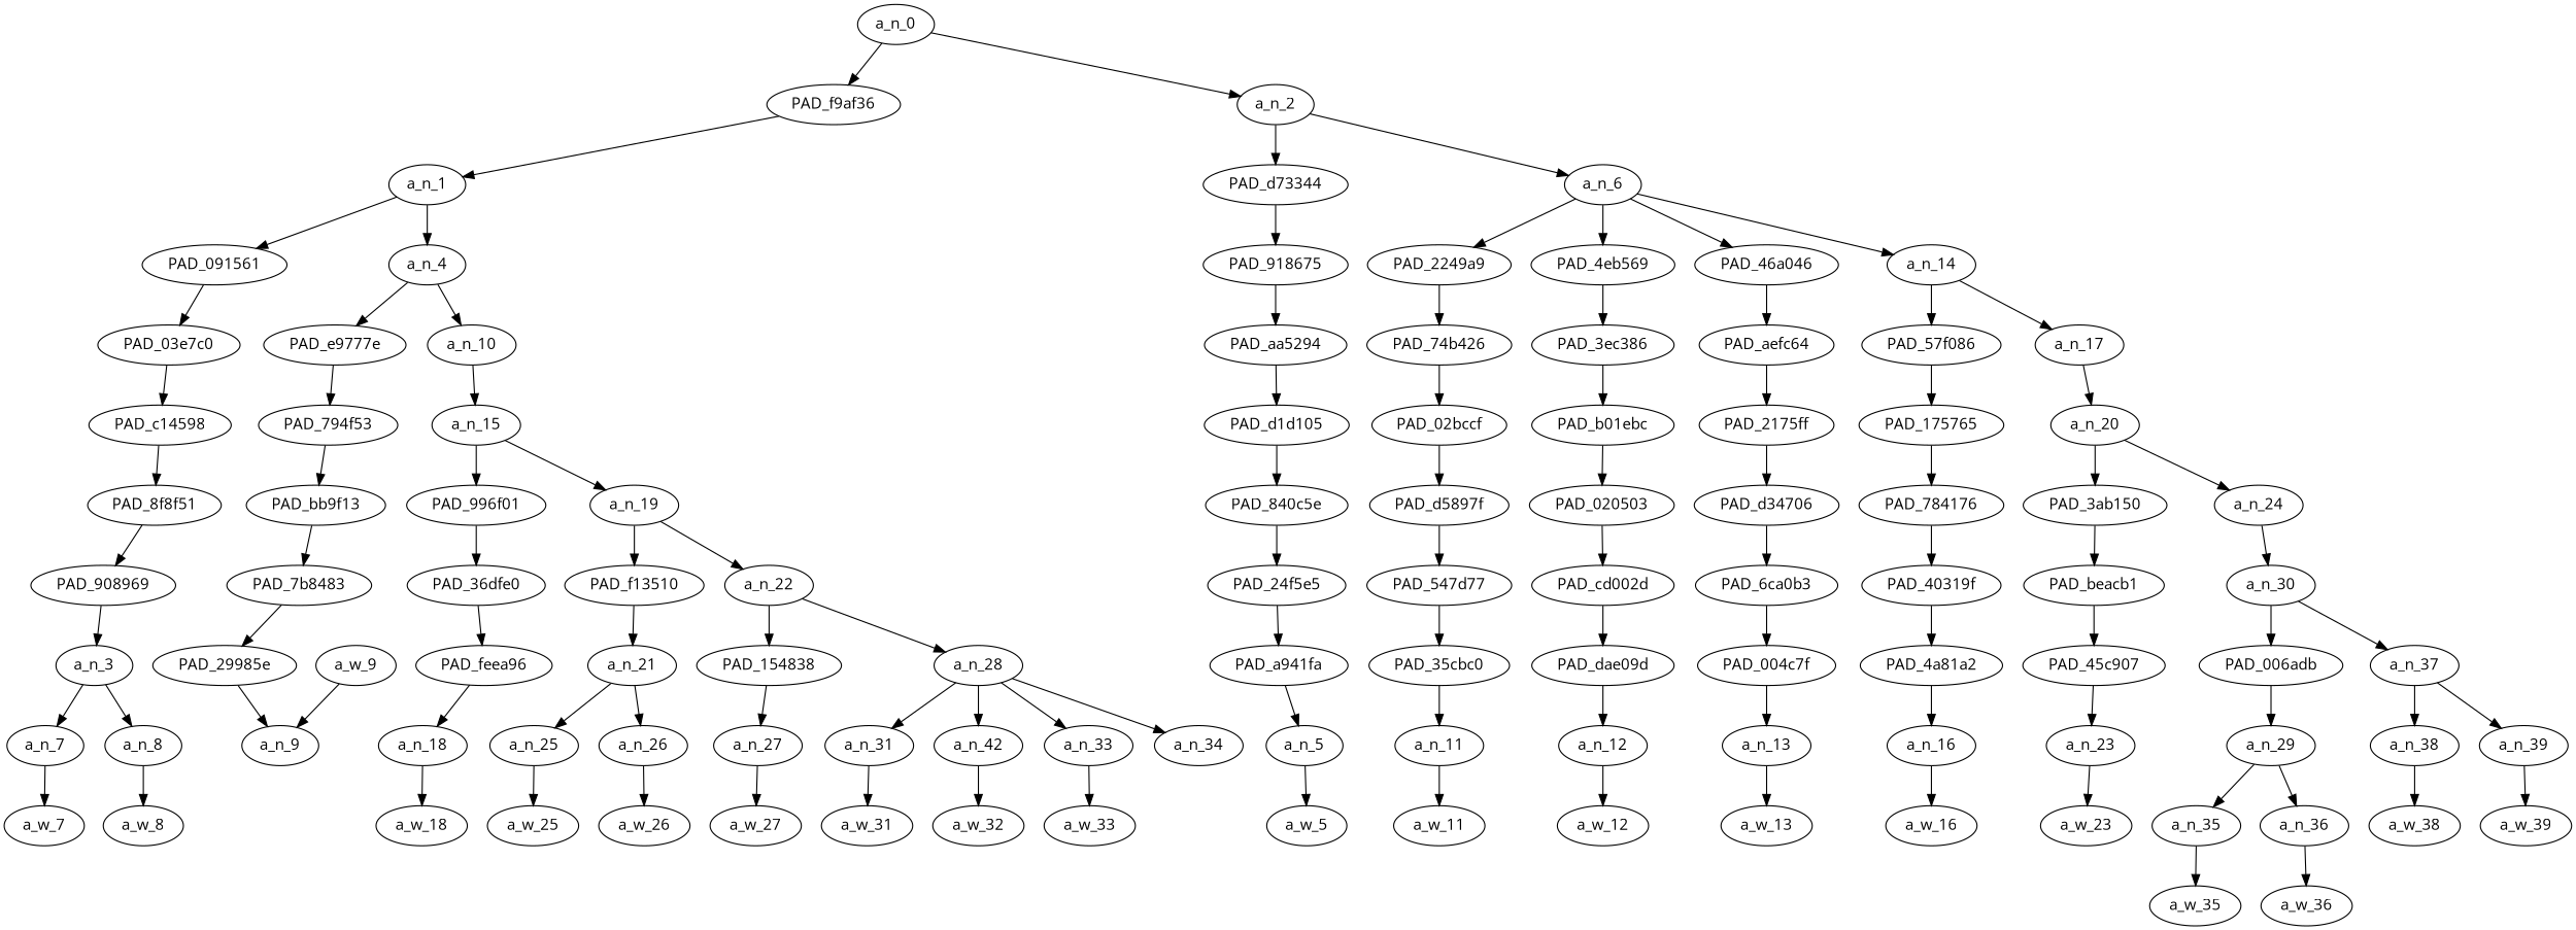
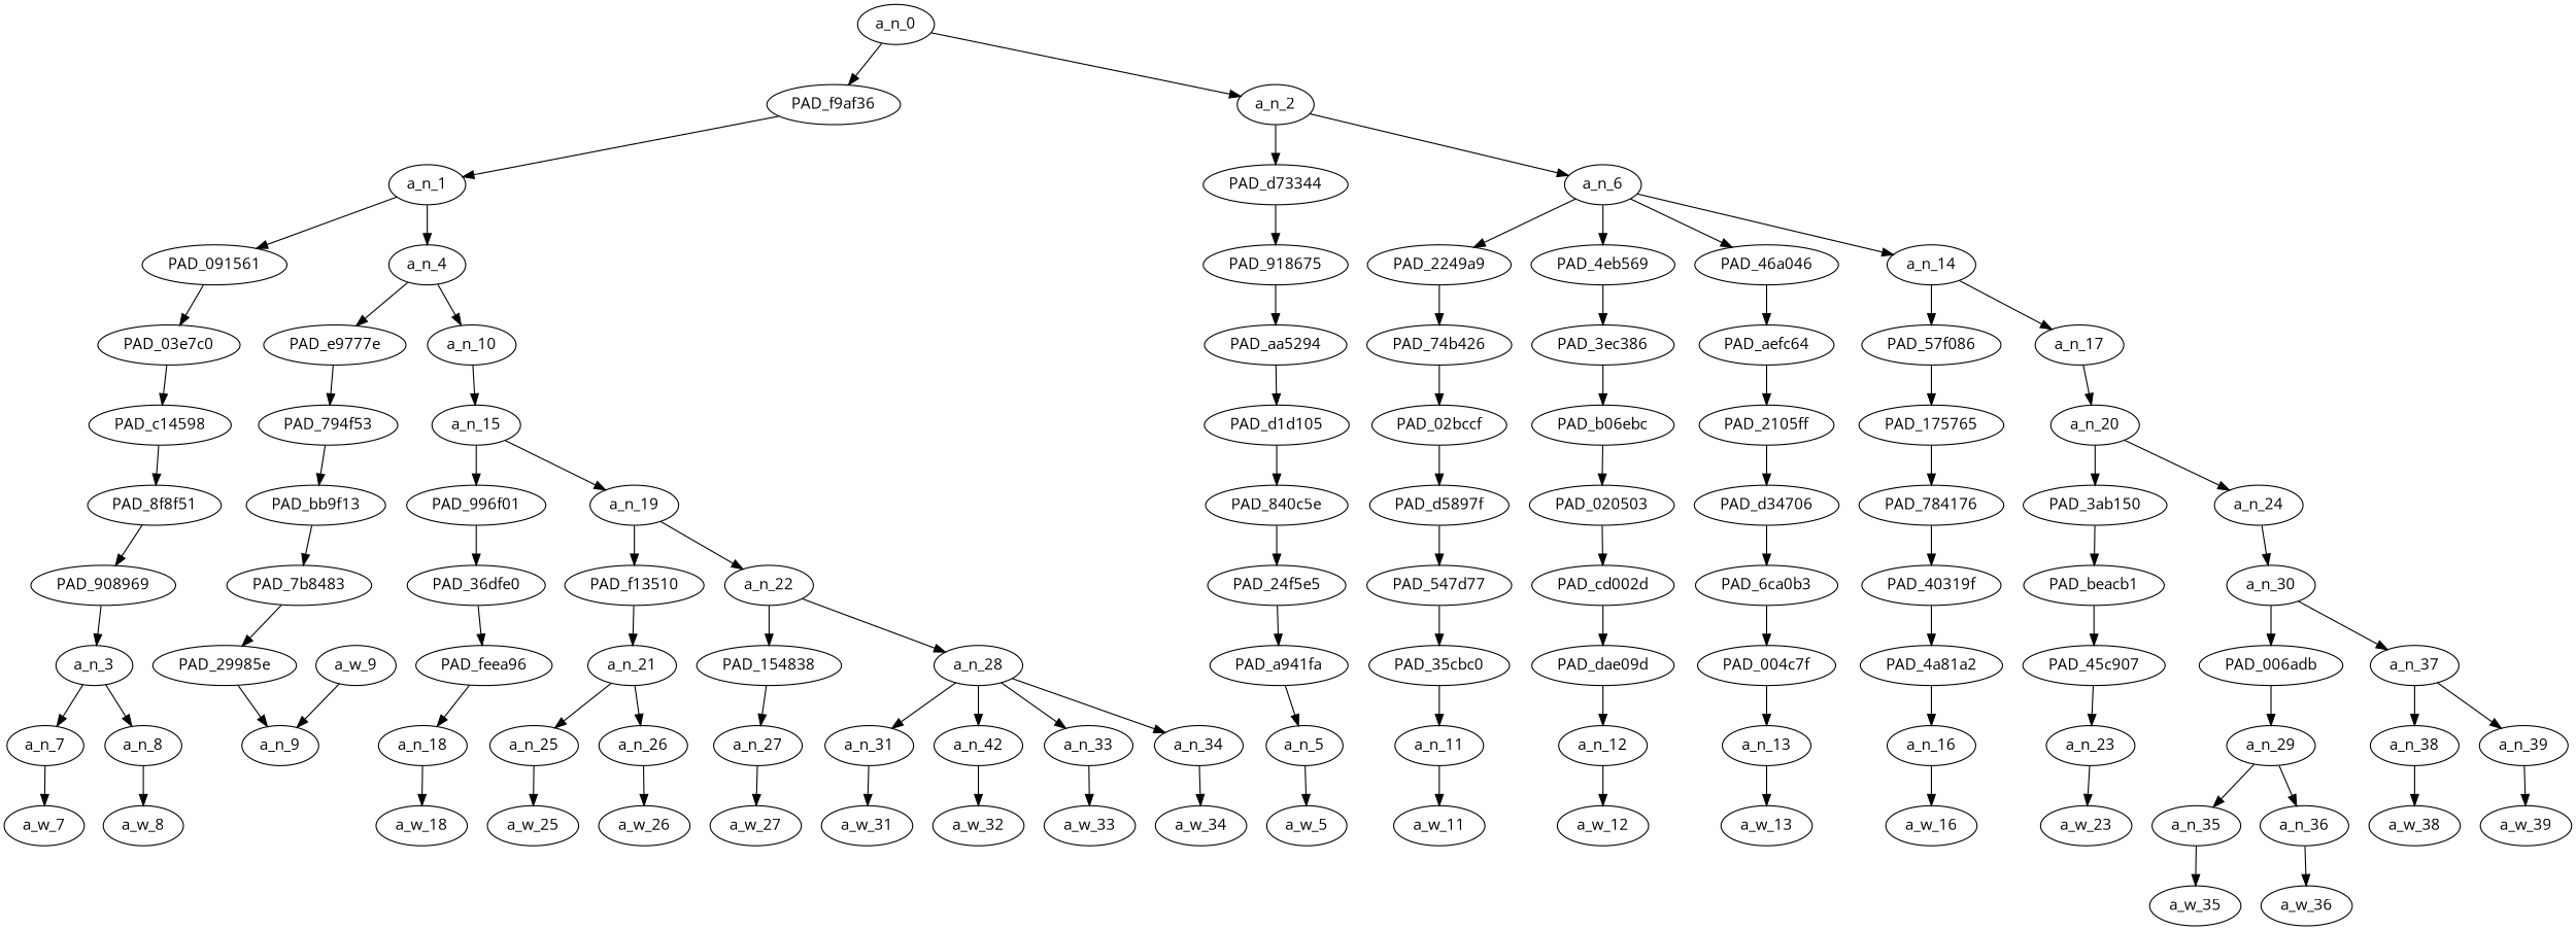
  strict digraph {
    fontname="Open Sans"
    node [div_dir=-1 fontname="Open Sans" index=0 level=1 text_span="[11]" value=0.02148446]
    edge [fontname="Open Sans"]
    a_n_0 [level=10 text_span="[0, 1, 2, 3, 4, 5, 6, 7, 8, 9, 10, 11, 12, 13, 14, 15, 16, 17, 18, 19, 20]" value=1.00000001]
    PAD_f9af36 [level=9 text_span="[0, 1, 2, 3, 4, 5, 6, 7, 8, 9, 10]" value=0.32409931]
    a_n_2 [index=1 level=9 text_span="[11, 12, 13, 14, 15, 16, 17, 18, 19, 20]" value=0.67584009]
    a_n_1 [level=8 text_span="[0, 1, 2, 3, 4, 5, 6, 7, 8, 9, 10]" value=0.32409931]
    PAD_d73344 [index=1 level=8]
    a_n_6 [index=2 level=8 text_span="[12, 13, 14, 15, 16, 17, 18, 19, 20]" value=0.65431221]
    PAD_091561 [level=7 text_span="[0, 1]" value=0.07842883]
    a_n_4 [index=1 level=7 text_span="[2, 3, 4, 5, 6, 7, 8, 9, 10]" value=0.24562810]
    PAD_918675 [index=2 level=7]
    PAD_2249a9 [div_dir=1 index=3 level=7 text_span="[12]" value=0.02434682]
    PAD_4eb569 [index=4 level=7 text_span="[13]" value=0.02365617]
    PAD_46a046 [div_dir=1 index=5 level=7 text_span="[14]" value=0.01989279]
    a_n_14 [index=6 level=7 text_span="[15, 16, 17, 18, 19, 20]" value=0.58637691]
    PAD_03e7c0 [level=6 text_span="[0, 1]" value=0.07842883]
    PAD_e9777e [div_dir=1 index=1 level=6 text_span="[2]" value=0.01917744]
    a_n_10 [index=2 level=6 text_span="[3, 4, 5, 6, 7, 8, 9, 10]" value=0.22643752]
    PAD_c14598 [level=5 text_span="[0, 1]" value=0.07842883]
    PAD_794f53 [div_dir=1 index=1 level=5 text_span="[2]" value=0.01917744]
    a_n_15 [index=2 level=5 text_span="[3, 4, 5, 6, 7, 8, 9, 10]" value=0.22641527]
    PAD_8f8f51 [level=4 text_span="[0, 1]" value=0.07842883]
    PAD_908969 [level=3 text_span="[0, 1]" value=0.07842883]
    a_n_3 [level=2 text_span="[0, 1]" value=0.07842883]
    a_n_7 [text_span="[0]" value=0.03893470]
    a_n_8 [index=1 text_span="[1]" value=0.03942607]
    a_w_7 [div_dir=0 level=0 text_span="[0]" value=lol]
    a_w_8 [div_dir=0 index=1 level=0 text_span="[1]" value="<user>"]
    PAD_bb9f13 [div_dir=1 index=1 level=4 text_span="[2]" value=0.01917744]
    PAD_996f01 [index=2 level=4 text_span="[3]" value=0.02010948]
    a_n_19 [index=3 level=4 text_span="[4, 5, 6, 7, 8, 9, 10]" value=0.20628354]
    PAD_7b8483 [div_dir=1 index=1 level=3 text_span="[2]" value=0.01917744]
    PAD_29985e [div_dir=1 index=1 level=2 text_span="[2]" value=0.01917744]
    a_n_9 [div_dir=1 index=2 text_span="[2]" value=0.01917744]
    a_w_9 [div_dir=0 index=2 level=0 text_span="[2]" value=what]
    PAD_36dfe0 [index=2 level=3 text_span="[3]" value=0.02010948]
    PAD_f13510 [index=3 level=3 text_span="[4, 5]" value=0.04757723]
    a_n_22 [index=4 level=3 text_span="[6, 7, 8, 9, 10]" value=0.15868440]
    PAD_feea96 [index=2 level=2 text_span="[3]" value=0.02010948]
    a_n_21 [index=3 level=2 text_span="[4, 5]" value=0.04757723]
    PAD_154838 [index=4 level=2 text_span="[6]" value=0.01264602]
    a_n_28 [index=5 level=2 text_span="[7, 8, 9, 10]" value=0.14603408]
    a_n_18 [index=3 text_span="[3]" value=0.02010948]
    a_w_18 [div_dir=0 index=3 level=0 text_span="[3]" value=happened]
    a_n_25 [index=4 text_span="[4]" value=0.02358767]
    a_n_26 [div_dir=1 index=5 text_span="[5]" value=0.02395520]
    a_n_27 [index=6 text_span="[6]" value=0.01264602]
    a_n_31 [index=7 text_span="[7]" value=0.01586898]
    n47 [div_dir=1 index=8 label=a_n_42 text_span="[8]" value=0.03077204]
    a_n_33 [index=9 text_span="[9]" value=0.06398957]
    a_n_34 [index=10 text_span="[10]" value=0.03540339]
    a_w_25 [div_dir=0 index=4 level=0 text_span="[4]" value=the]
    a_w_26 [div_dir=0 index=5 level=0 text_span="[5]" value=owner]
    a_w_27 [div_dir=0 index=6 level=0 text_span="[6]" value=of]
    a_w_31 [div_dir=0 index=7 level=0 text_span="[7]" value=this]
    a_w_32 [div_dir=0 index=8 level=0 text_span="[8]" value=website]
    a_w_33 [div_dir=0 index=9 level=0 text_span="[9]" value=pew]
+   a_w_34 [div_dir=0 index=10 level=0 text_span="[10]" value=tube]
    PAD_aa5294 [index=3 level=6]
    PAD_74b426 [div_dir=1 index=4 level=6 text_span="[12]" value=0.02434682]
    PAD_3ec386 [index=5 level=6 text_span="[13]" value=0.02365617]
    PAD_aefc64 [div_dir=1 index=6 level=6 text_span="[14]" value=0.01989279]
    PAD_57f086 [div_dir=1 index=7 level=6 text_span="[15]" value=0.01258297]
    a_n_17 [index=8 level=6 text_span="[16, 17, 18, 19, 20]" value=0.57372590]
    PAD_d1d105 [index=3 level=5]
    PAD_840c5e [index=4 level=4]
    PAD_24f5e5 [index=5 level=3]
    PAD_a941fa [index=6 level=2]
    a_n_5 [index=11]
    a_w_5 [div_dir=0 index=11 level=0 value=has]
    PAD_02bccf [div_dir=1 index=4 level=5 text_span="[12]" value=0.02434682]
-   PAD_b06ebc [index=5 level=5 text_span="[13]" value=0.02365617 label=PAD_b01ebc]
-   PAD_2105ff [div_dir=1 index=6 level=5 text_span="[14]" value=0.01989279 label=PAD_2175ff]
+   PAD_b06ebc [index=5 level=5 text_span="[13]" value=0.02365617]
+   PAD_2105ff [div_dir=1 index=6 level=5 text_span="[14]" value=0.01989279]
    PAD_175765 [div_dir=1 index=7 level=5 text_span="[15]" value=0.01258297]
    a_n_20 [index=8 level=5 text_span="[16, 17, 18, 19, 20]" value=0.57365155]
    PAD_d5897f [div_dir=1 index=5 level=4 text_span="[12]" value=0.02434682]
    PAD_547d77 [div_dir=1 index=6 level=3 text_span="[12]" value=0.02434682]
    PAD_35cbc0 [div_dir=1 index=7 level=2 text_span="[12]" value=0.02434682]
    a_n_11 [div_dir=1 index=12 text_span="[12]" value=0.02434682]
    a_w_11 [div_dir=0 index=12 level=0 text_span="[12]" value=banned]
    PAD_020503 [index=6 level=4 text_span="[13]" value=0.02365617]
    PAD_cd002d [index=7 level=3 text_span="[13]" value=0.02365617]
    PAD_dae09d [index=8 level=2 text_span="[13]" value=0.02365617]
    a_n_12 [index=13 text_span="[13]" value=0.02365617]
    a_w_12 [div_dir=0 index=13 level=0 text_span="[13]" value=you]
    PAD_d34706 [div_dir=1 index=7 level=4 text_span="[14]" value=0.01989279]
    PAD_6ca0b3 [div_dir=1 index=8 level=3 text_span="[14]" value=0.01989279]
    PAD_004c7f [div_dir=1 index=9 level=2 text_span="[14]" value=0.01989279]
    a_n_13 [div_dir=1 index=14 text_span="[14]" value=0.01989279]
    a_w_13 [div_dir=0 index=14 level=0 text_span="[14]" value=temporarily]
    PAD_784176 [div_dir=1 index=8 level=4 text_span="[15]" value=0.01258297]
    PAD_3ab150 [div_dir=1 index=9 level=4 text_span="[16]" value=0.03215982]
    a_n_24 [index=10 level=4 text_span="[17, 18, 19, 20]" value=0.54141737]
    PAD_40319f [div_dir=1 index=9 level=3 text_span="[15]" value=0.01258297]
    PAD_4a81a2 [div_dir=1 index=10 level=2 text_span="[15]" value=0.01258297]
    a_n_16 [div_dir=1 index=15 text_span="[15]" value=0.01258297]
    a_w_16 [div_dir=0 index=15 level=0 text_span="[15]" value=from]
    PAD_beacb1 [div_dir=1 index=10 level=3 text_span="[16]" value=0.03215982]
    a_n_30 [index=12 level=3 text_span="[19, 20]" value=0.47915336]
    PAD_45c907 [div_dir=1 index=11 level=2 text_span="[16]" value=0.03215982]
    PAD_006adb [div_dir=1 index=11 level=3 text_span="[17, 18]" value=0.06217188]
    a_n_29 [div_dir=1 index=12 level=2 text_span="[17, 18]" value=0.06217188]
    a_n_37 [index=13 level=2 text_span="[19, 20]" value=0.47897170]
    a_n_23 [div_dir=1 index=16 text_span="[16]" value=0.03215982]
    a_w_23 [div_dir=0 index=16 level=0 text_span="[16]" value=accessing]
    a_n_35 [div_dir=1 index=17 text_span="[17]" value=0.02009306]
    a_n_36 [div_dir=1 index=18 text_span="[18]" value=0.04194778]
    a_n_38 [index=19 text_span="[19]" value=0.05351966]
    a_n_39 [index=20 text_span="[20]" value=0.42527038]
    a_w_35 [div_dir=0 index=17 level=0 text_span="[17]" value=this1]
    a_w_36 [div_dir=0 index=18 level=0 text_span="[18]" value=website1]
    a_w_38 [div_dir=0 index=19 level=0 text_span="[19]" value=i]
    a_w_39 [div_dir=0 index=20 level=0 text_span="[20]" value=dindunuffin]
    a_n_0 -> PAD_f9af36
    a_n_0 -> a_n_2
    PAD_f9af36 -> a_n_1
    a_n_2 -> PAD_d73344
    a_n_2 -> a_n_6
    a_n_1 -> PAD_091561
    a_n_1 -> a_n_4
    PAD_d73344 -> PAD_918675
    a_n_6 -> PAD_2249a9
    a_n_6 -> PAD_4eb569
    a_n_6 -> PAD_46a046
    a_n_6 -> a_n_14
    PAD_091561 -> PAD_03e7c0
    a_n_4 -> PAD_e9777e
    a_n_4 -> a_n_10
    PAD_918675 -> PAD_aa5294
    PAD_2249a9 -> PAD_74b426
    PAD_4eb569 -> PAD_3ec386
    PAD_46a046 -> PAD_aefc64
    a_n_14 -> PAD_57f086
    a_n_14 -> a_n_17
    PAD_03e7c0 -> PAD_c14598
    PAD_e9777e -> PAD_794f53
    a_n_10 -> a_n_15
    PAD_c14598 -> PAD_8f8f51
    PAD_794f53 -> PAD_bb9f13
    a_n_15 -> PAD_996f01
    a_n_15 -> a_n_19
    PAD_8f8f51 -> PAD_908969
    PAD_908969 -> a_n_3
    a_n_3 -> a_n_7
    a_n_3 -> a_n_8
    a_n_7 -> a_w_7
    a_n_8 -> a_w_8
    PAD_bb9f13 -> PAD_7b8483
    PAD_996f01 -> PAD_36dfe0
    a_n_19 -> PAD_f13510
    a_n_19 -> a_n_22
    PAD_7b8483 -> PAD_29985e
    PAD_29985e -> a_n_9
    a_w_9 -> a_n_9
    PAD_36dfe0 -> PAD_feea96
    PAD_f13510 -> a_n_21
    a_n_22 -> PAD_154838
    a_n_22 -> a_n_28
    PAD_feea96 -> a_n_18
    a_n_21 -> a_n_25
    a_n_21 -> a_n_26
    PAD_154838 -> a_n_27
    a_n_28 -> a_n_31
    a_n_28 -> n47
    a_n_28 -> a_n_33
    a_n_28 -> a_n_34
    a_n_18 -> a_w_18
    a_n_25 -> a_w_25
    a_n_26 -> a_w_26
    a_n_27 -> a_w_27
    a_n_31 -> a_w_31
    n47 -> a_w_32
    a_n_33 -> a_w_33
+   a_n_34 -> a_w_34
    PAD_aa5294 -> PAD_d1d105
    PAD_74b426 -> PAD_02bccf
    PAD_3ec386 -> PAD_b06ebc
    PAD_aefc64 -> PAD_2105ff
    PAD_57f086 -> PAD_175765
    a_n_17 -> a_n_20
    PAD_d1d105 -> PAD_840c5e
    PAD_840c5e -> PAD_24f5e5
    PAD_24f5e5 -> PAD_a941fa
    PAD_a941fa -> a_n_5
    a_n_5 -> a_w_5
    PAD_02bccf -> PAD_d5897f
    PAD_b06ebc -> PAD_020503
    PAD_2105ff -> PAD_d34706
    PAD_175765 -> PAD_784176
    a_n_20 -> PAD_3ab150
    a_n_20 -> a_n_24
    PAD_d5897f -> PAD_547d77
    PAD_547d77 -> PAD_35cbc0
    PAD_35cbc0 -> a_n_11
    a_n_11 -> a_w_11
    PAD_020503 -> PAD_cd002d
    PAD_cd002d -> PAD_dae09d
    PAD_dae09d -> a_n_12
    a_n_12 -> a_w_12
    PAD_d34706 -> PAD_6ca0b3
    PAD_6ca0b3 -> PAD_004c7f
    PAD_004c7f -> a_n_13
    a_n_13 -> a_w_13
    PAD_784176 -> PAD_40319f
    PAD_3ab150 -> PAD_beacb1
    a_n_24 -> a_n_30
    PAD_40319f -> PAD_4a81a2
    PAD_4a81a2 -> a_n_16
    a_n_16 -> a_w_16
    PAD_beacb1 -> PAD_45c907
    a_n_30 -> PAD_006adb
    a_n_30 -> a_n_37
    PAD_45c907 -> a_n_23
    PAD_006adb -> a_n_29
    a_n_29 -> a_n_35
    a_n_29 -> a_n_36
    a_n_37 -> a_n_38
    a_n_37 -> a_n_39
    a_n_23 -> a_w_23
    a_n_35 -> a_w_35
    a_n_36 -> a_w_36
    a_n_38 -> a_w_38
    a_n_39 -> a_w_39
  }
